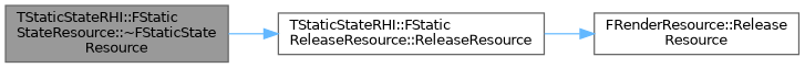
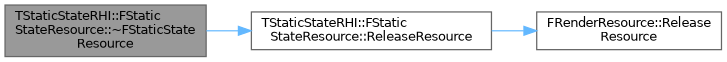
  digraph {
    rankdir=LR
    node [color=grey40 fillcolor=white fontname=Helvetica fontsize=10 shape=box style=filled]
    edge [color=steelblue1 fontname=Helvetica fontsize=10 labelfontname=Helvetica labelfontsize=10 style=solid]
    n1 [color=gray40 fillcolor=grey60 fontcolor=black height=0.2 label="TStaticStateRHI::FStatic\lStateResource::~FStaticState\lResource" width=0.4]
-   n2 [height=0.2 label="TStaticStateRHI::FStatic\lReleaseResource::ReleaseResource" width=0.4]
+   n2 [height=0.2 label="TStaticStateRHI::FStatic\lStateResource::ReleaseResource" width=0.4]
    n3 [height=0.2 label="FRenderResource::Release\lResource" width=0.4]
    n1 -> n2
    n2 -> n3
  }
